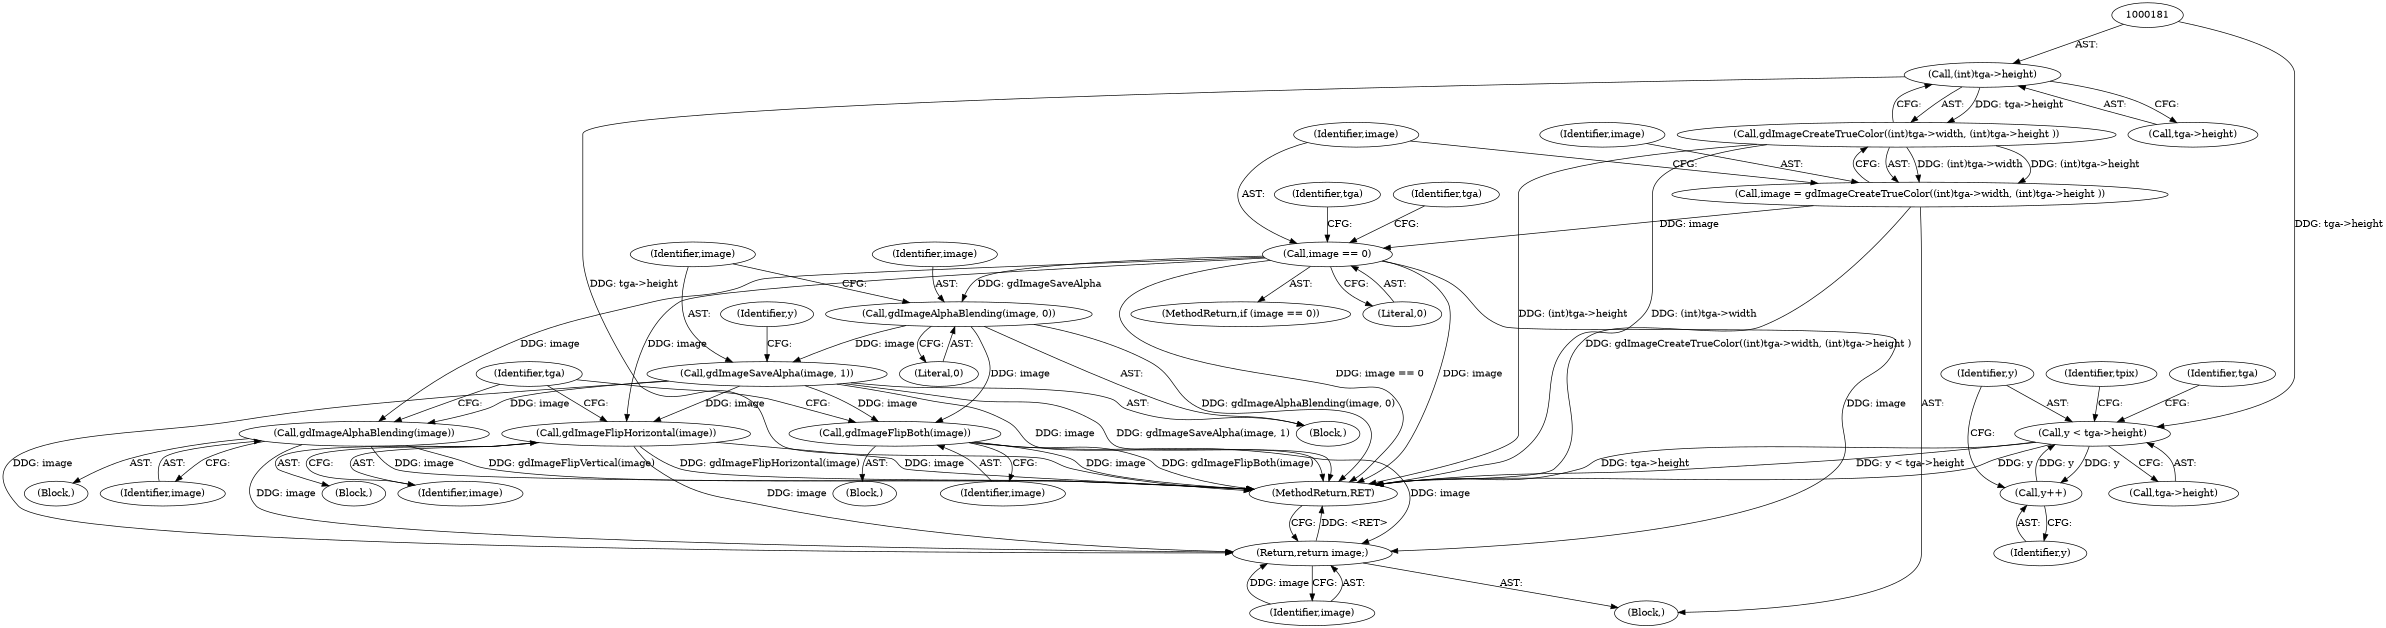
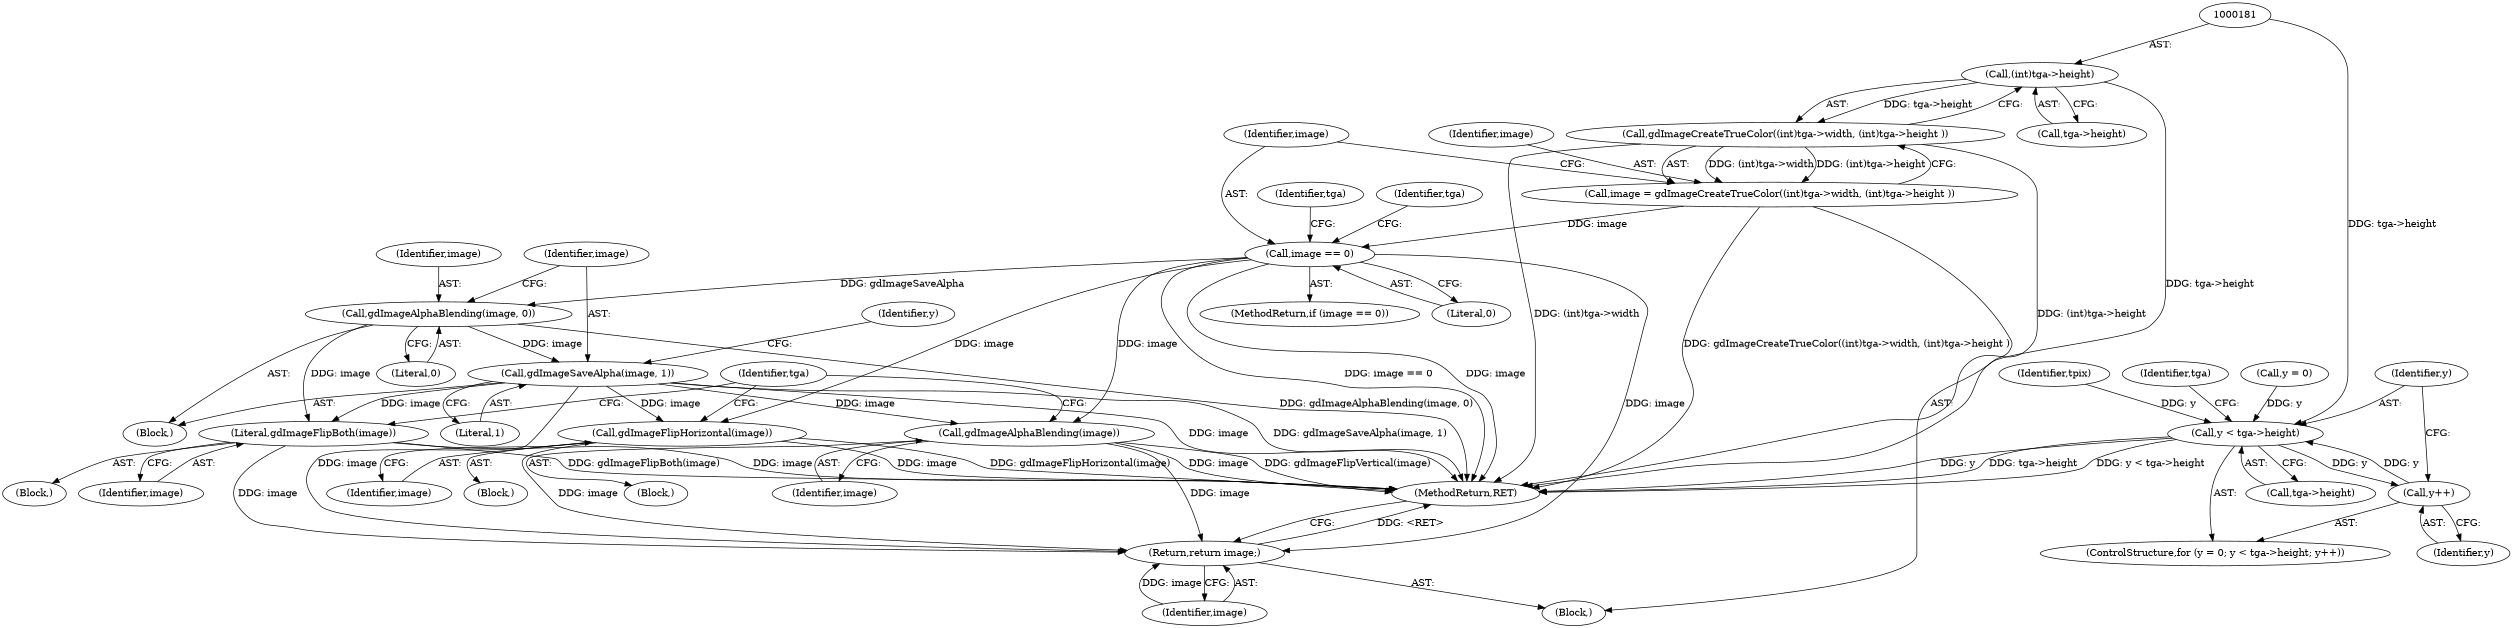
  digraph {
    n1 [label="(Call,(int)tga->height)"]
    n2 [label="(Call,gdImageCreateTrueColor((int)tga->width, (int)tga->height ))"]
    n3 [label="(MethodReturn,RET)"]
    n4 [label="(Call,tga->height)"]
    n5 [label="(Call,image = gdImageCreateTrueColor((int)tga->width, (int)tga->height ))"]
    n6 [label="(Call,y < tga->height)"]
    n7 [label="(Call,y++)"]
    n8 [label="(Call,tga->height)"]
+   n9 [label="(ControlStructure,for (y = 0; y < tga->height; y++))"]
    n10 [label="(Return,return image;)"]
    n11 [label="(Call,image == 0)"]
    n12 [label="(Block,)"]
    n13 [label="(Call,gdImageAlphaBlending(image, 0))"]
    n14 [label="(Call,gdImageAlphaBlending(image))"]
    n15 [label="(Call,gdImageFlipHorizontal(image))"]
    n16 [label="(MethodReturn,if (image == 0))"]
    n17 [label="(Literal,0)"]
-   n18 [label="(Call,gdImageFlipBoth(image))"]
+   n18 [label="(Literal,gdImageFlipBoth(image))"]
    n19 [label="(Call,gdImageSaveAlpha(image, 1))"]
    n20 [label="(Block,)"]
    n21 [label="(Literal,0)"]
    n22 [label="(Identifier,image)"]
    n23 [label="(Block,)"]
    n24 [label="(Identifier,image)"]
    n25 [label="(Identifier,image)"]
    n26 [label="(Block,)"]
    n27 [label="(Identifier,image)"]
    n28 [label="(Block,)"]
+   n29 [label="(Literal,1)"]
    n30 [label="(Identifier,y)"]
    n31 [label="(Identifier,tga)"]
    n32 [label="(Identifier,tpix)"]
    n33 [label="(Identifier,image)"]
    n34 [label="(Identifier,tga)"]
+   n35 [label="(Call,y = 0)"]
    n36 [label="(Identifier,image)"]
    n37 [label="(Identifier,image)"]
    n38 [label="(Identifier,y)"]
    n39 [label="(Identifier,tga)"]
    n40 [label="(Identifier,image)"]
    n41 [label="(Identifier,y)"]
    n42 [label="(Identifier,tga)"]
    1000181
    n1 -> n2 [label="AST: "]
    n1 -> n2 [label="DDG: tga->height"]
    n1 -> n3 [label="DDG: tga->height"]
    n1 -> n4 [label="CFG: "]
    n2 -> n1 [label="CFG: "]
    n2 -> n3 [label="DDG: (int)tga->height"]
    n2 -> n3 [label="DDG: (int)tga->width"]
    n2 -> n5 [label="AST: "]
    n2 -> n5 [label="DDG: (int)tga->width"]
    n2 -> n5 [label="DDG: (int)tga->height"]
    n3 -> n10 [label="CFG: "]
    n4 -> n1 [label="AST: "]
    n5 -> n2 [label="CFG: "]
    n5 -> n3 [label="DDG: gdImageCreateTrueColor((int)tga->width, (int)tga->height )"]
    n5 -> n11 [label="DDG: image"]
    n5 -> n12 [label="AST: "]
    n6 -> n3 [label="DDG: y < tga->height"]
    n6 -> n3 [label="DDG: y"]
    n6 -> n3 [label="DDG: tga->height"]
    n6 -> n7 [label="DDG: y"]
    n6 -> n8 [label="CFG: "]
+   n6 -> n9 [label="AST: "]
    n7 -> n6 [label="DDG: y"]
+   n7 -> n9 [label="AST: "]
    n7 -> n30 [label="CFG: "]
    n8 -> n6 [label="AST: "]
    n10 -> n3 [label="DDG: <RET>"]
    n10 -> n12 [label="AST: "]
    n10 -> n24 [label="CFG: "]
    n11 -> n3 [label="DDG: image == 0"]
    n11 -> n3 [label="DDG: image"]
    n11 -> n10 [label="DDG: image"]
    n11 -> n13 [label="DDG: gdImageSaveAlpha"]
    n11 -> n14 [label="DDG: image"]
    n11 -> n15 [label="DDG: image"]
    n11 -> n16 [label="AST: "]
    n11 -> n17 [label="CFG: "]
    n13 -> n3 [label="DDG: gdImageAlphaBlending(image, 0)"]
    n13 -> n18 [label="DDG: image"]
    n13 -> n19 [label="DDG: image"]
    n13 -> n20 [label="AST: "]
    n13 -> n21 [label="CFG: "]
    n14 -> n3 [label="DDG: image"]
    n14 -> n3 [label="DDG: gdImageFlipVertical(image)"]
    n14 -> n10 [label="DDG: image"]
    n14 -> n25 [label="CFG: "]
    n14 -> n26 [label="AST: "]
    n15 -> n3 [label="DDG: gdImageFlipHorizontal(image)"]
    n15 -> n3 [label="DDG: image"]
    n15 -> n10 [label="DDG: image"]
    n15 -> n27 [label="CFG: "]
    n15 -> n28 [label="AST: "]
    n17 -> n11 [label="AST: "]
    n18 -> n3 [label="DDG: image"]
    n18 -> n3 [label="DDG: gdImageFlipBoth(image)"]
    n18 -> n10 [label="DDG: image"]
    n18 -> n22 [label="CFG: "]
    n18 -> n23 [label="AST: "]
    n19 -> n3 [label="DDG: image"]
    n19 -> n3 [label="DDG: gdImageSaveAlpha(image, 1)"]
    n19 -> n10 [label="DDG: image"]
    n19 -> n14 [label="DDG: image"]
    n19 -> n15 [label="DDG: image"]
    n19 -> n18 [label="DDG: image"]
    n19 -> n20 [label="AST: "]
+   n19 -> n29 [label="CFG: "]
    n21 -> n13 [label="AST: "]
    n22 -> n18 [label="AST: "]
    n24 -> n10 [label="AST: "]
    n24 -> n10 [label="DDG: image"]
    n25 -> n14 [label="AST: "]
    n27 -> n15 [label="AST: "]
+   n29 -> n19 [label="AST: "]
    n30 -> n7 [label="AST: "]
    n31 -> n11 [label="CFG: "]
-   n32 -> n6 [label="CFG: "]
+   n32 -> n6 [label="DDG: y"]
    n33 -> n13 [label="AST: "]
    n34 -> n6 [label="CFG: "]
+   n35 -> n6 [label="DDG: y"]
    n36 -> n5 [label="CFG: "]
    n36 -> n11 [label="AST: "]
    n37 -> n5 [label="AST: "]
    n38 -> n19 [label="CFG: "]
    n39 -> n14 [label="CFG: "]
    n39 -> n15 [label="CFG: "]
    n39 -> n18 [label="CFG: "]
    n40 -> n13 [label="CFG: "]
    n40 -> n19 [label="AST: "]
    n41 -> n6 [label="AST: "]
    n41 -> n7 [label="CFG: "]
    n42 -> n11 [label="CFG: "]
    1000181 -> n1 [label="AST: "]
    1000181 -> n6 [label="DDG: tga->height"]
  }
